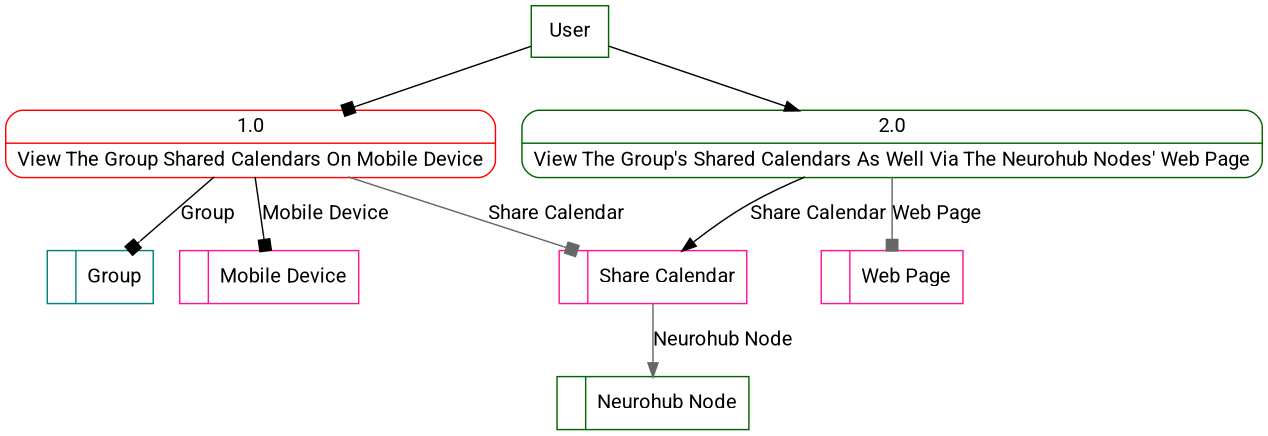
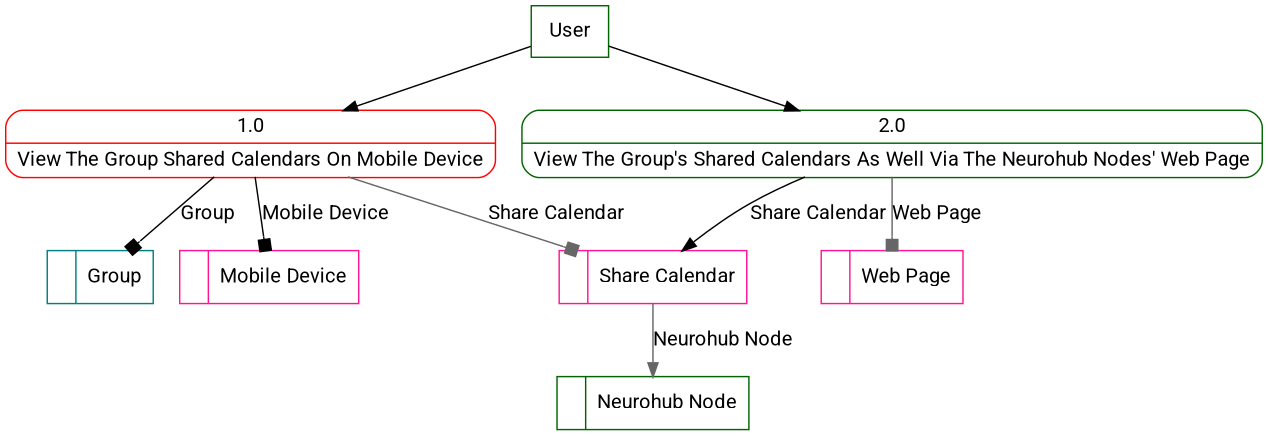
  digraph {
    fontname=Roboto
    node [color=deeppink fontname=Roboto shape=record]
    edge [arrowhead=box color=black fontname=Roboto]
    n1 [label="<f0>  |<f1> Web Page "]
    n2 [color=teal label="<f0>  |<f1> Group "]
    n3 [color=darkgreen label="<f0>  |<f1> Neurohub Node "]
    n4 [label="<f0>  |<f1> Mobile Device "]
    n5 [label="<f0>  |<f1> Share Calendar "]
    n6 [color=darkgreen label=User shape=box]
    n7 [color=red label="{<f0> 1.0|<f1> View The Group Shared Calendars On Mobile Device }" shape=Mrecord]
    n8 [color=darkgreen label="{<f0> 2.0|<f1> View The Group's Shared Calendars As Well Via The Neurohub Nodes' Web Page }" shape=Mrecord]
    n5 -> n3 [arrowhead=normal color=gray40 label="Neurohub Node"]
-   n6 -> n7
+   n6 -> n7 [arrowhead=normal]
    n6 -> n8 [arrowhead=normal]
    n7 -> n2 [label=Group]
    n7 -> n4 [label="Mobile Device"]
    n7 -> n5 [color=gray40 label="Share Calendar"]
    n8 -> n1 [color=gray40 label="Web Page"]
    n8 -> n5 [arrowhead=normal label="Share Calendar"]
  }
